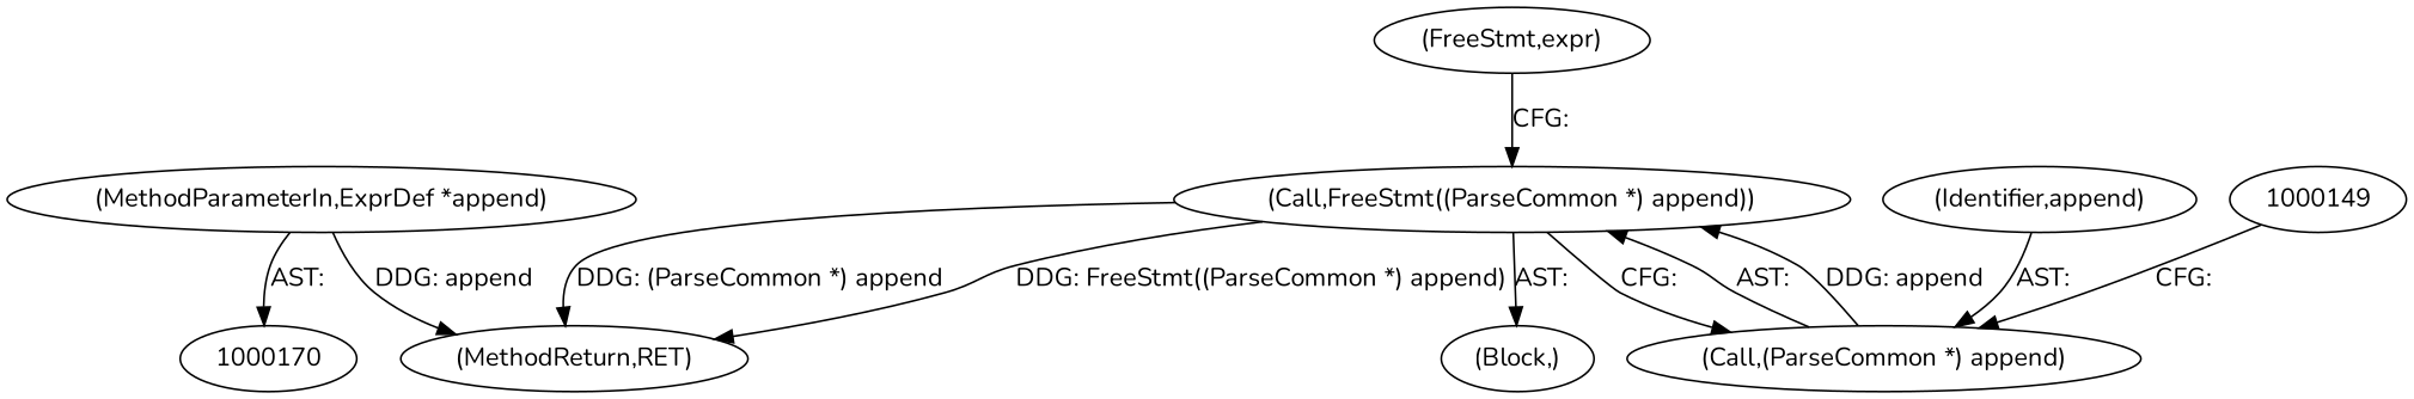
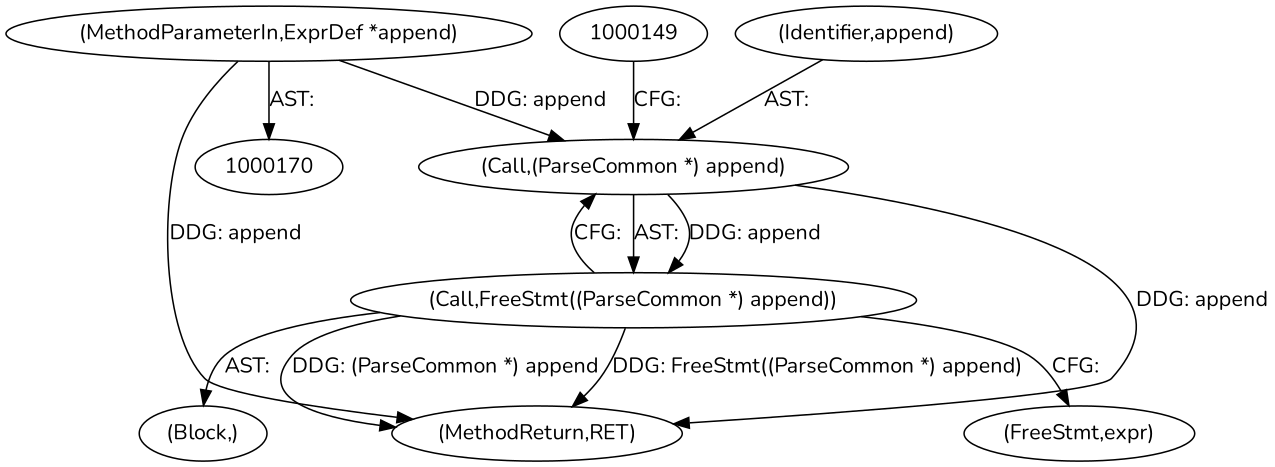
  digraph {
    fontname=Nunito
    node [fontname=Nunito]
    edge [fontname=Nunito]
    n1 [label="(MethodParameterIn,ExprDef *append)"]
    n2 [label="(Call,(ParseCommon *) append)"]
    n3 [label="(MethodReturn,RET)"]
    n4 [label=1000170]
    n5 [label="(Call,FreeStmt((ParseCommon *) append))"]
    n6 [label="(Block,)"]
    n7 [label="(Identifier,append)"]
    n8 [label="(FreeStmt,expr)"]
    1000149
+   n1 -> n2 [label="DDG: append"]
    n1 -> n3 [label="DDG: append"]
    n1 -> n4 [label="AST: "]
+   n2 -> n3 [label="DDG: append"]
    n2 -> n5 [label="AST: "]
    n2 -> n5 [label="DDG: append"]
    n5 -> n2 [label="CFG: "]
    n5 -> n3 [label="DDG: (ParseCommon *) append"]
    n5 -> n3 [label="DDG: FreeStmt((ParseCommon *) append)"]
    n5 -> n6 [label="AST: "]
    n7 -> n2 [label="AST: "]
-   n8 -> n5 [label="CFG: "]
+   n5 -> n8 [label="CFG: "]
    1000149 -> n2 [label="CFG: "]
  }
